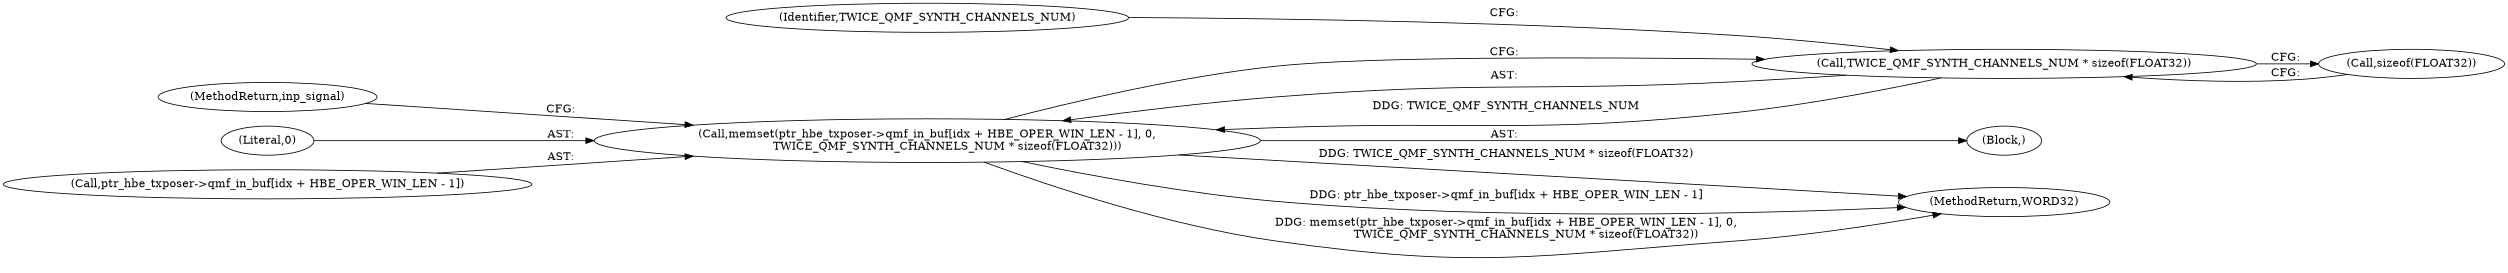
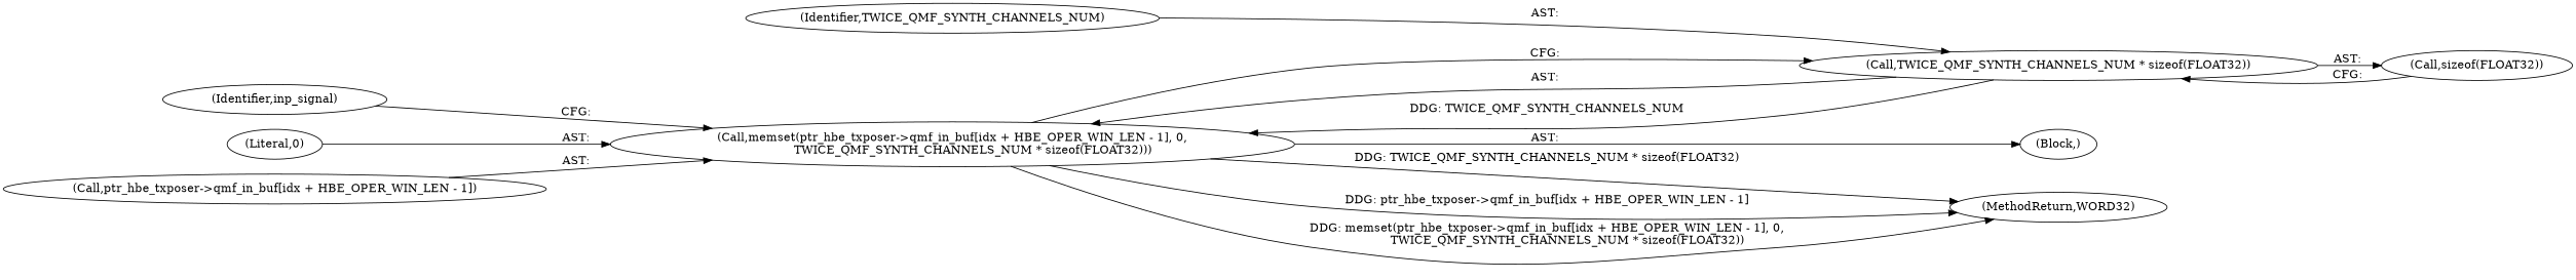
  digraph {
    rankdir=LR
    n1 [label="(Call,memset(ptr_hbe_txposer->qmf_in_buf[idx + HBE_OPER_WIN_LEN - 1], 0,\n           TWICE_QMF_SYNTH_CHANNELS_NUM * sizeof(FLOAT32)))"]
    n2 [label="(Call,TWICE_QMF_SYNTH_CHANNELS_NUM * sizeof(FLOAT32))"]
    n3 [label="(Block,)"]
    n4 [label="(MethodReturn,WORD32)"]
    n5 [label="(Call,sizeof(FLOAT32))"]
-   n6 [label="(MethodReturn,inp_signal)"]
+   n6 [label="(Identifier,inp_signal)"]
    n7 [label="(Identifier,TWICE_QMF_SYNTH_CHANNELS_NUM)"]
    n8 [label="(Literal,0)"]
    n9 [label="(Call,ptr_hbe_txposer->qmf_in_buf[idx + HBE_OPER_WIN_LEN - 1])"]
    n1 -> n2 [label="CFG: "]
    n1 -> n3 [label="AST: "]
    n1 -> n4 [label="DDG: TWICE_QMF_SYNTH_CHANNELS_NUM * sizeof(FLOAT32)"]
    n1 -> n4 [label="DDG: ptr_hbe_txposer->qmf_in_buf[idx + HBE_OPER_WIN_LEN - 1]"]
    n1 -> n4 [label="DDG: memset(ptr_hbe_txposer->qmf_in_buf[idx + HBE_OPER_WIN_LEN - 1], 0,\n           TWICE_QMF_SYNTH_CHANNELS_NUM * sizeof(FLOAT32))"]
    n2 -> n1 [label="AST: "]
    n2 -> n1 [label="DDG: TWICE_QMF_SYNTH_CHANNELS_NUM"]
-   n2 -> n5 [label="CFG: "]
+   n2 -> n5 [label="AST: "]
    n5 -> n2 [label="CFG: "]
    n6 -> n1 [label="CFG: "]
-   n7 -> n2 [label="CFG: "]
+   n7 -> n2 [label="AST: "]
    n8 -> n1 [label="AST: "]
    n9 -> n1 [label="AST: "]
  }
